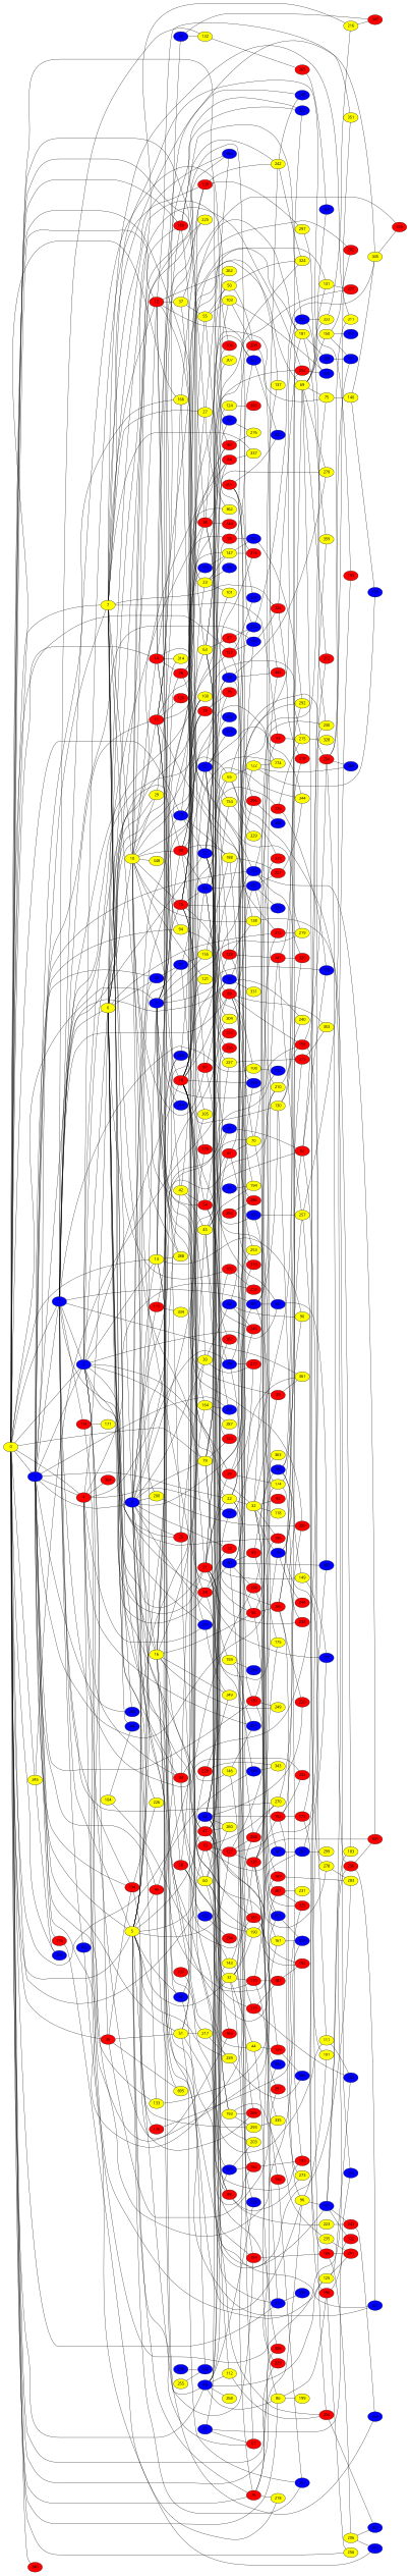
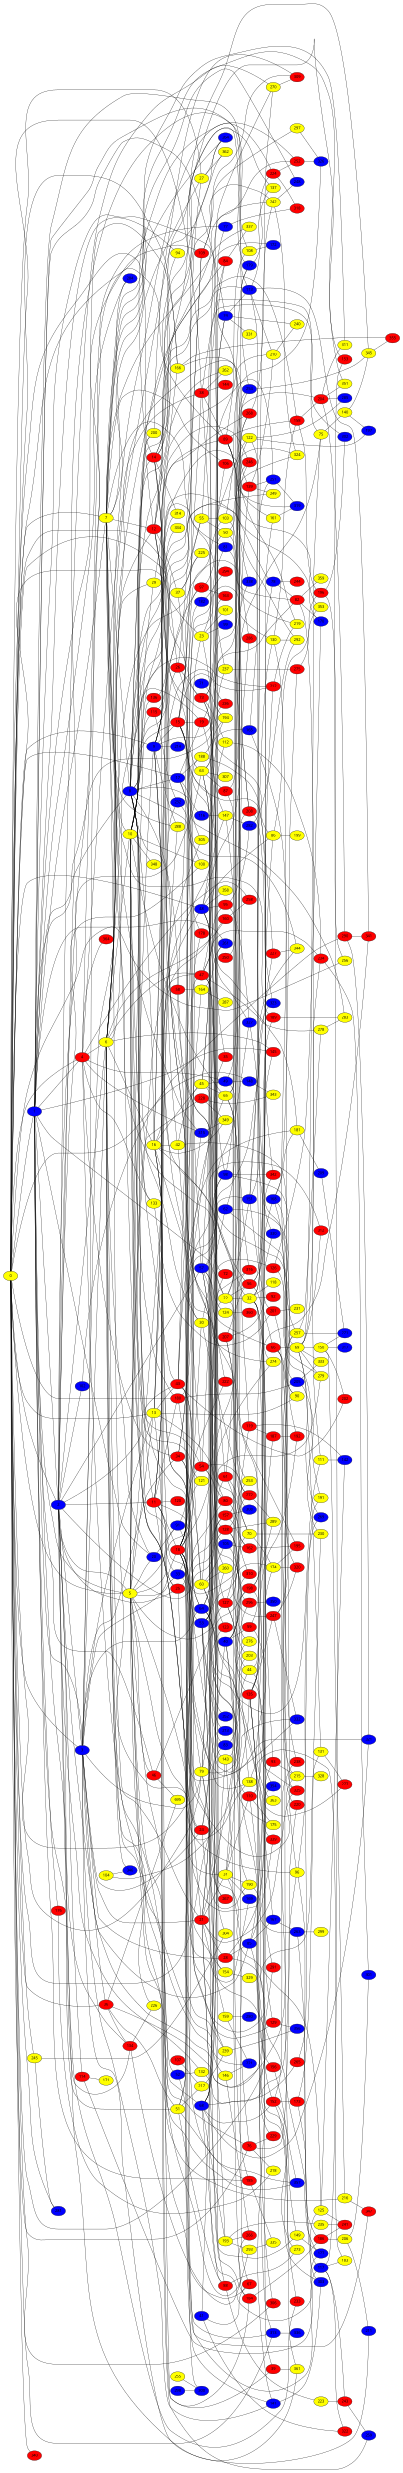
  graph {
    fontname="Open Sans"
    rankdir=LR
    node [fillcolor=yellow fontname="Open Sans" style=filled]
    edge [fontname="Open Sans"]
    1 [fillcolor=blue]
    0
    2 [fillcolor=blue]
    3 [fillcolor=blue]
    4 [fillcolor=red]
    5
    7
    9 [fillcolor=blue]
    12 [fillcolor=red]
    13
    14 [fillcolor=red]
    17 [fillcolor=blue]
    23
    27
    36 [fillcolor=red]
    38 [fillcolor=red]
    48 [fillcolor=blue]
    73 [fillcolor=red]
    76 [fillcolor=red]
    79
    83 [fillcolor=blue]
    86
    148 [fillcolor=blue]
    157 [fillcolor=red]
    166
    180 [fillcolor=red]
    245
    256
    281 [fillcolor=blue]
    291 [fillcolor=red]
    306 [fillcolor=red]
    313 [fillcolor=blue]
    340 [fillcolor=red]
    8 [fillcolor=blue]
    20 [fillcolor=blue]
    22
    46 [fillcolor=red]
    51
    74 [fillcolor=blue]
    94
    113 [fillcolor=blue]
    134 [fillcolor=red]
    139 [fillcolor=red]
    145 [fillcolor=red]
    163 [fillcolor=red]
    176 [fillcolor=red]
    179 [fillcolor=blue]
    185 [fillcolor=red]
    261 [fillcolor=blue]
    284 [fillcolor=blue]
    6
    11 [fillcolor=red]
    25 [fillcolor=red]
    43 [fillcolor=red]
    57 [fillcolor=blue]
    63
    80 [fillcolor=red]
    85 [fillcolor=blue]
    89 [fillcolor=red]
    100
    102 [fillcolor=blue]
    108
    114 [fillcolor=red]
    132
    233 [fillcolor=red]
    270
    361
    18 [fillcolor=red]
    21 [fillcolor=red]
    24 [fillcolor=red]
    28 [fillcolor=red]
    34 [fillcolor=red]
    109 [fillcolor=red]
    141 [fillcolor=blue]
    211 [fillcolor=blue]
    325 [fillcolor=red]
    49 [fillcolor=blue]
    77 [fillcolor=blue]
    133
    161
    221 [fillcolor=blue]
    258 [fillcolor=red]
    315 [fillcolor=blue]
    364 [fillcolor=red]
    31
    33 [fillcolor=blue]
    67 [fillcolor=red]
    68 [fillcolor=blue]
    91 [fillcolor=blue]
    127 [fillcolor=red]
    136 [fillcolor=red]
    222 [fillcolor=red]
    228 [fillcolor=red]
    239
    266 [fillcolor=red]
    305
    357 [fillcolor=blue]
    10
    93 [fillcolor=red]
    106 [fillcolor=red]
    153 [fillcolor=red]
    189 [fillcolor=red]
    224 [fillcolor=red]
    237
    248 [fillcolor=blue]
    264 [fillcolor=blue]
    288
    311
    337
    30
    15 [fillcolor=red]
    32
    39 [fillcolor=red]
    50
-   155
    170 [fillcolor=blue]
    214 [fillcolor=blue]
    219
    309 [fillcolor=red]
    314
    37
    42
    195 [fillcolor=red]
    262
    327 [fillcolor=blue]
    351
    90
    147
    162 [fillcolor=red]
    232 [fillcolor=blue]
    259 [fillcolor=blue]
    138
    26 [fillcolor=red]
    44
    137
    345
    19 [fillcolor=red]
    116 [fillcolor=blue]
    188
    101
    99 [fillcolor=blue]
    103
    362
    354 [fillcolor=blue]
    n145 [label=695]
    84 [fillcolor=red]
    98 [fillcolor=blue]
    144 [fillcolor=red]
    95 [fillcolor=red]
    61 [fillcolor=red]
    105 [fillcolor=blue]
    112
    125
    338 [fillcolor=blue]
    358
    167 [fillcolor=blue]
    210
    96
    218
    229 [fillcolor=red]
    123 [fillcolor=red]
    267 [fillcolor=red]
    279
    203
    316 [fillcolor=red]
    276
    196 [fillcolor=red]
    199
    343
    308 [fillcolor=blue]
    355 [fillcolor=red]
    332 [fillcolor=blue]
    205 [fillcolor=blue]
    304
    336 [fillcolor=blue]
    16
    58 [fillcolor=red]
    72 [fillcolor=red]
    78 [fillcolor=blue]
    81 [fillcolor=blue]
    115 [fillcolor=red]
    172 [fillcolor=blue]
    178 [fillcolor=red]
    200
    246 [fillcolor=red]
    251 [fillcolor=blue]
    283
    56 [fillcolor=red]
    75
    151 [fillcolor=blue]
    198 [fillcolor=red]
    64 [fillcolor=blue]
    88 [fillcolor=red]
    128 [fillcolor=red]
    217
    240
    331
    320 [fillcolor=red]
    341 [fillcolor=red]
    226
    293
    249
    335
    29
    47 [fillcolor=red]
    146
    160 [fillcolor=red]
    212 [fillcolor=red]
    216
    225
    252 [fillcolor=red]
    346 [fillcolor=blue]
    52 [fillcolor=blue]
    55
    120 [fillcolor=red]
    129 [fillcolor=red]
    181
    53 [fillcolor=blue]
    164
    202 [fillcolor=red]
    66 [fillcolor=red]
    124
    277 [fillcolor=red]
    344
    87 [fillcolor=red]
    165 [fillcolor=blue]
    192 [fillcolor=red]
    307
    130
    339 [fillcolor=red]
    158 [fillcolor=red]
    286 [fillcolor=red]
    292
    353
    290 [fillcolor=red]
    171
    265 [fillcolor=red]
    54 [fillcolor=red]
    121
    35 [fillcolor=red]
    117 [fillcolor=blue]
    131
    154
    169 [fillcolor=blue]
    184 [fillcolor=red]
    159
    177 [fillcolor=blue]
    238 [fillcolor=red]
    296 [fillcolor=red]
    40 [fillcolor=blue]
    193
    174
    65
    60
    119 [fillcolor=red]
    312 [fillcolor=red]
    242
    297
    303 [fillcolor=blue]
    272 [fillcolor=red]
    318 [fillcolor=red]
    201 [fillcolor=red]
    319 [fillcolor=blue]
    349
    268 [fillcolor=red]
    110 [fillcolor=red]
    190
    300 [fillcolor=blue]
    321 [fillcolor=blue]
    260
    220 [fillcolor=red]
    152 [fillcolor=red]
    215
    135 [fillcolor=red]
    356 [fillcolor=blue]
    97 [fillcolor=red]
    254 [fillcolor=blue]
    348
    45
    274
    111
    234 [fillcolor=red]
    253
    278
    347 [fillcolor=red]
    326 [fillcolor=blue]
    275 [fillcolor=red]
    62 [fillcolor=blue]
    143
    182 [fillcolor=blue]
    82 [fillcolor=red]
    244 [fillcolor=red]
    191
    334
    236 [fillcolor=red]
    323 [fillcolor=blue]
    92 [fillcolor=red]
    118
    208 [fillcolor=red]
    324
    70
    122
    204 [fillcolor=red]
    183
    302 [fillcolor=blue]
    282 [fillcolor=blue]
    69
    330 [fillcolor=blue]
    126 [fillcolor=red]
    175
    194
    168 [fillcolor=blue]
    186 [fillcolor=red]
    227 [fillcolor=red]
    140
    342 [fillcolor=red]
    322 [fillcolor=red]
    243 [fillcolor=red]
    149
    329
    310 [fillcolor=red]
    280 [fillcolor=blue]
    350 [fillcolor=blue]
    59 [fillcolor=red]
    235
    359
    209 [fillcolor=blue]
+   289
    156 [fillcolor=red]
    187 [fillcolor=red]
    263 [fillcolor=blue]
    142 [fillcolor=blue]
    363
    41 [fillcolor=blue]
    150
    269 [fillcolor=blue]
    333
    213 [fillcolor=blue]
    352 [fillcolor=blue]
    287
    301 [fillcolor=blue]
    241 [fillcolor=red]
    223
    273
    247 [fillcolor=red]
    230
    360 [fillcolor=red]
    294 [fillcolor=red]
    257
    197 [fillcolor=blue]
    285 [fillcolor=blue]
    173 [fillcolor=red]
    271 [fillcolor=blue]
    317 [fillcolor=blue]
    71 [fillcolor=blue]
    328
    104
    107 [fillcolor=red]
    231
    299
    206
    207 [fillcolor=red]
    250 [fillcolor=red]
    255
    298 [fillcolor=blue]
    1 -- 2
    1 -- 3
    1 -- 4
    1 -- 5
    1 -- 7
    1 -- 166
    1 -- 8
    1 -- 20
    1 -- 22
    1 -- 46
    1 -- 51
    1 -- 74
    1 -- 94
    1 -- 113
    1 -- 134
    1 -- 139
    1 -- 145
    1 -- 163
    1 -- 176
    1 -- 179
    1 -- 185
    1 -- 261
    1 -- 284
    0 -- 1
    0 -- 2
    0 -- 3
    0 -- 4
    0 -- 5
    0 -- 7
    0 -- 9
    0 -- 12
    0 -- 13
    0 -- 14
    0 -- 17
    0 -- 23
    0 -- 27
    0 -- 36
    0 -- 38
    0 -- 48
    0 -- 73
    0 -- 76
    0 -- 79
    0 -- 83
    0 -- 86
    0 -- 148
    0 -- 157
    0 -- 166
    0 -- 180
    0 -- 245
    0 -- 256
    0 -- 281
    0 -- 291
    0 -- 306
    0 -- 313
    0 -- 340
    2 -- 3
    2 -- 5
    2 -- 134
    2 -- 6
    2 -- 11
    2 -- 25
    2 -- 43
    2 -- 57
    2 -- 63
    2 -- 80
    2 -- 85
    2 -- 89
    2 -- 100
    2 -- 102
    2 -- 108
    2 -- 114
    2 -- 132
    2 -- 233
    2 -- 270
    2 -- 361
    3 -- 13
    3 -- 36
    3 -- 38
    3 -- 79
    3 -- 157
    3 -- 6
    3 -- 18
    3 -- 21
    3 -- 24
    3 -- 28
    3 -- 34
    3 -- 109
    3 -- 141
    3 -- 211
    3 -- 325
    4 -- 6
    4 -- 34
    4 -- 49
    4 -- 77
    4 -- 133
    4 -- 161
    4 -- 221
    4 -- 258
    4 -- 315
    4 -- 364
    5 -- 9
    5 -- 13
    5 -- 48
    5 -- 76
    5 -- 20
    5 -- 46
    5 -- 31
    5 -- 33
    5 -- 67
    5 -- 68
    5 -- 91
    5 -- 127
    5 -- 136
    5 -- 222
    5 -- 228
    5 -- 239
    5 -- 266
    5 -- 305
    5 -- 357
    7 -- 12
    7 -- 27
    7 -- 8
    7 -- 22
    7 -- 284
    7 -- 24
    7 -- 315
    7 -- 10
    7 -- 93
    7 -- 106
    7 -- 153
    7 -- 189
    7 -- 224
-   94 -- 237
+   7 -- 237
    7 -- 248
    7 -- 264
    7 -- 288
    7 -- 311
    7 -- 337
    9 -- 109
    9 -- 288
    9 -- 30
    9 -- 15
    9 -- 32
    9 -- 39
    9 -- 50
-   9 -- 155
    9 -- 170
    9 -- 214
    9 -- 219
    9 -- 309
    9 -- 314
    12 -- 113
    12 -- 37
    12 -- 42
    12 -- 195
    12 -- 262
    12 -- 327
    12 -- 351
    13 -- 43
    13 -- 288
    13 -- 90
    13 -- 147
    13 -- 162
    13 -- 232
    13 -- 259
    14 -- 94
    14 -- 264
    14 -- 314
    14 -- 138
    14 -- 26
    14 -- 44
    14 -- 137
    14 -- 345
    17 -- 57
    17 -- 100
    17 -- 19
    17 -- 116
    17 -- 188
    23 -- 147
    23 -- 101
    23 -- 99
    23 -- 103
    27 -- 264
    27 -- 362
    36 -- 51
    36 -- 134
    36 -- 354
    36 -- n145
    38 -- 89
    38 -- 262
    38 -- 84
    38 -- 98
    38 -- 144
    48 -- 86
    48 -- 95
    48 -- 61
    48 -- 105
    48 -- 112
    48 -- 125
    48 -- 338
    48 -- 358
    73 -- 270
    73 -- 127
    73 -- 112
    73 -- 167
    73 -- 210
    76 -- 96
    76 -- 218
    76 -- 229
    79 -- 229
    79 -- 123
    79 -- 267
    79 -- 279
    79 -- 203
    79 -- 316
    83 -- 276
    86 -- 196
    86 -- 199
    148 -- 343
    157 -- 179
    157 -- 162
    157 -- 308
    166 -- 219
    166 -- 355
    180 -- 315
    180 -- 332
    180 -- 205
    245 -- 281
    245 -- 304
    313 -- 336
    8 -- 17
    8 -- 79
    8 -- 25
    8 -- 89
    8 -- 133
    8 -- 30
    8 -- 19
    8 -- 96
    8 -- 16
    8 -- 58
    8 -- 72
    8 -- 78
    8 -- 81
    8 -- 115
    8 -- 172
    8 -- 178
    8 -- 200
    8 -- 246
    8 -- 251
    8 -- 283
    20 -- 91
    22 -- 67
    22 -- 32
    22 -- 56
    22 -- 75
    22 -- 151
    46 -- n145
    46 -- 198
    51 -- 357
    51 -- 64
    51 -- 88
    51 -- 128
    51 -- 217
    74 -- 113
    74 -- 240
    74 -- 331
    113 -- 137
    113 -- 210
    113 -- 320
    113 -- 341
    134 -- 226
    134 -- 293
    139 -- 210
    139 -- 251
    139 -- 249
    176 -- 218
    179 -- 224
    185 -- 335
    6 -- 12
    6 -- 20
    6 -- 145
    6 -- 21
    6 -- 10
-   6 -- 101
    6 -- 362
    6 -- 84
    6 -- 16
    6 -- 226
    6 -- 29
    6 -- 47
    6 -- 146
    6 -- 160
    6 -- 212
    6 -- 216
    6 -- 225
    6 -- 252
    6 -- 346
    11 -- 180
    11 -- 25
    11 -- 18
    11 -- 33
    11 -- 95
    11 -- 332
    11 -- 212
    11 -- 52
    11 -- 55
    11 -- 120
    25 -- 30
    25 -- 129
    43 -- 188
    43 -- 64
    43 -- 181
    43 -- 53
    43 -- 164
    43 -- 202
    57 -- 222
    57 -- 98
    57 -- 304
    57 -- 246
    57 -- 66
    57 -- 124
    57 -- 277
    57 -- 344
    63 -- 106
    63 -- 128
    63 -- 87
    63 -- 165
    63 -- 192
    63 -- 307
    80 -- 276
    85 -- 141
    85 -- 167
    85 -- 130
    85 -- 339
    89 -- 108
    89 -- 338
    89 -- 158
    89 -- 286
    89 -- 292
    89 -- 353
    102 -- 290
    108 -- 172
    114 -- 125
    114 -- 171
    132 -- 265
    270 -- 309
    18 -- 23
    18 -- 313
    18 -- 74
    18 -- 185
    18 -- 21
    18 -- 24
    18 -- 141
    18 -- 327
    18 -- 98
    18 -- 56
    18 -- 75
    18 -- 130
    18 -- 54
    18 -- 121
    18 -- 35
    18 -- 117
    18 -- 131
    18 -- 154
    18 -- 169
    21 -- 22
    21 -- 28
    21 -- 31
    21 -- 61
    21 -- 184
    21 -- 159
    21 -- 177
    21 -- 238
    21 -- 296
    24 -- 72
    24 -- 40
    24 -- 193
    28 -- 85
    28 -- 361
    28 -- 174
    34 -- 65
    34 -- 60
    34 -- 119
    34 -- 312
    109 -- 242
    109 -- 297
    141 -- 303
    49 -- 148
    49 -- 179
    49 -- 272
    77 -- 318
    133 -- 201
    161 -- 319
    315 -- 349
    31 -- 76
    31 -- 44
    31 -- 169
    31 -- 268
    31 -- 110
    31 -- 190
    33 -- 47
    33 -- 300
    68 -- 77
    68 -- 237
    68 -- 84
    68 -- 88
    68 -- 193
    68 -- 321
    68 -- 260
    68 -- 220
    68 -- 152
-   91 -- 155
    91 -- 178
    91 -- 215
    127 -- 177
    127 -- 174
    127 -- 268
    127 -- 135
    136 -- 319
    228 -- 343
    228 -- 349
    239 -- 356
    10 -- 14
    10 -- 180
    10 -- 11
    10 -- 43
    10 -- 100
    10 -- 15
    10 -- 138
    10 -- 200
    10 -- 29
    10 -- 158
    10 -- 54
    10 -- 121
    10 -- 65
    10 -- 242
    10 -- 268
    10 -- 97
    10 -- 254
    10 -- 348
    93 -- 215
    189 -- 283
    224 -- 252
    224 -- 318
    237 -- 275
    30 -- 272
    30 -- 62
    15 -- 27
    15 -- 38
    15 -- 80
    15 -- 305
    15 -- 19
    15 -- 64
    15 -- 60
    15 -- 97
    15 -- 236
    15 -- 323
    32 -- 291
    32 -- 145
    32 -- 93
    32 -- 39
    32 -- 354
    32 -- 78
    32 -- 92
    32 -- 118
    39 -- 361
    50 -- 208
    50 -- 324
-   155 -- 188
    37 -- 63
    37 -- 225
    37 -- 55
    42 -- 54
    42 -- 45
    42 -- 69
    327 -- 330
    147 -- 316
    147 -- 282
    162 -- 195
    232 -- 344
    138 -- 183
    26 -- 73
    26 -- 109
    26 -- 181
    44 -- 86
    44 -- 129
    345 -- 355
    19 -- 252
    19 -- 35
    116 -- 147
    188 -- 194
    188 -- 227
    103 -- 326
    103 -- 208
    84 -- 337
    98 -- 139
    98 -- 279
    98 -- 342
    95 -- 327
    95 -- 282
    61 -- 208
    61 -- 70
    61 -- 310
    105 -- 162
    105 -- 203
    112 -- 234
    125 -- 142
    125 -- 241
    167 -- 263
    210 -- 240
    96 -- 117
    96 -- 191
    196 -- 256
    196 -- 302
    205 -- 333
    205 -- 230
    16 -- 239
    16 -- 42
    16 -- 26
    16 -- 56
    16 -- 249
    16 -- 47
    16 -- 184
    16 -- 349
    16 -- 321
    16 -- 45
    16 -- 274
    58 -- 164
    58 -- 190
    58 -- 143
    58 -- 182
    78 -- 82
    78 -- 244
    81 -- 82
    115 -- 232
    115 -- 334
    200 -- 309
    251 -- 319
    56 -- 161
    56 -- 66
    56 -- 168
    75 -- 140
    151 -- 242
    151 -- 201
    151 -- 323
    151 -- 227
    198 -- 325
    198 -- 342
+   198 -- 289
    64 -- 83
    64 -- 267
    64 -- 151
    64 -- 126
    64 -- 175
    88 -- 223
    88 -- 273
    128 -- 138
    128 -- 253
+   128 -- 289
    128 -- 247
    217 -- 239
    293 -- 335
    29 -- 166
    47 -- 81
    47 -- 160
    47 -- 260
    47 -- 111
    47 -- 234
    47 -- 253
    47 -- 278
    146 -- 221
    146 -- 266
    160 -- 258
    212 -- 219
    216 -- 347
    252 -- 326
    52 -- 132
    52 -- 347
    55 -- 50
    55 -- 103
    55 -- 302
    129 -- 356
-   181 -- 359
    181 -- 209
    53 -- 74
    53 -- 154
    53 -- 274
    53 -- 324
    53 -- 70
    53 -- 149
    53 -- 213
    53 -- 352
    164 -- 261
    164 -- 287
    66 -- 90
    66 -- 96
    66 -- 220
    66 -- 69
    124 -- 360
    87 -- 169
    87 -- 254
    165 -- 251
    165 -- 257
    130 -- 158
    130 -- 292
    130 -- 149
    158 -- 196
    158 -- 204
    290 -- 341
    290 -- 321
    265 -- 269
    54 -- 261
    54 -- 80
    54 -- 88
    54 -- 70
    117 -- 153
    117 -- 183
    117 -- 322
    117 -- 243
    131 -- 277
    154 -- 329
    184 -- 186
    159 -- 221
    159 -- 280
    296 -- 350
    40 -- 185
    40 -- 198
    40 -- 303
    40 -- 272
    40 -- 310
    40 -- 59
    193 -- 266
    193 -- 293
    193 -- 235
    174 -- 195
    174 -- 320
    65 -- 339
    65 -- 119
    65 -- 122
    65 -- 204
    60 -- 105
    60 -- 110
    60 -- 190
    60 -- 260
    60 -- 82
    119 -- 187
    119 -- 142
    242 -- 248
    242 -- 324
    297 -- 326
+   272 -- 289
    201 -- 325
    201 -- 231
    268 -- 270
    110 -- 175
    110 -- 156
    110 -- 187
    190 -- 263
    152 -- 233
    152 -- 273
    152 -- 257
    152 -- 173
    215 -- 328
    135 -- 306
    135 -- 313
    135 -- 341
    135 -- 212
    135 -- 192
    135 -- 152
    135 -- 247
    97 -- 163
    97 -- 122
    254 -- 345
    45 -- 49
    45 -- 123
    45 -- 65
    45 -- 236
    45 -- 194
    111 -- 142
    234 -- 301
    278 -- 283
    275 -- 353
    62 -- 90
    62 -- 205
    62 -- 246
    143 -- 184
    143 -- 254
    182 -- 294
    82 -- 170
    82 -- 111
    82 -- 359
    208 -- 342
    70 -- 174
    70 -- 230
    122 -- 274
    122 -- 197
    122 -- 285
    204 -- 311
    204 -- 351
    204 -- 290
    204 -- 285
    282 -- 292
    69 -- 279
    69 -- 75
    69 -- 131
    69 -- 312
    69 -- 234
    69 -- 150
    69 -- 269
    69 -- 333
    126 -- 170
    126 -- 215
    168 -- 181
    168 -- 238
    168 -- 275
    168 -- 191
    186 -- 241
    186 -- 206
    227 -- 344
    140 -- 345
    140 -- 197
    243 -- 259
    149 -- 177
    59 -- 189
    59 -- 363
    235 -- 241
    209 -- 271
    156 -- 357
    187 -- 192
    263 -- 303
    263 -- 299
    41 -- 67
    41 -- 143
    41 -- 322
-   333 -- 216
+   150 -- 216
    150 -- 202
    150 -- 271
    150 -- 317
    223 -- 243
    247 -- 332
    247 -- 320
    247 -- 257
    257 -- 278
    257 -- 271
    173 -- 186
    173 -- 230
    71 -- 194
    104 -- 346
    104 -- 135
    107 -- 217
    206 -- 211
    206 -- 301
    207 -- 316
    207 -- 308
    207 -- 296
    207 -- 330
    250 -- 286
    255 -- 300
    298 -- 300
  }
